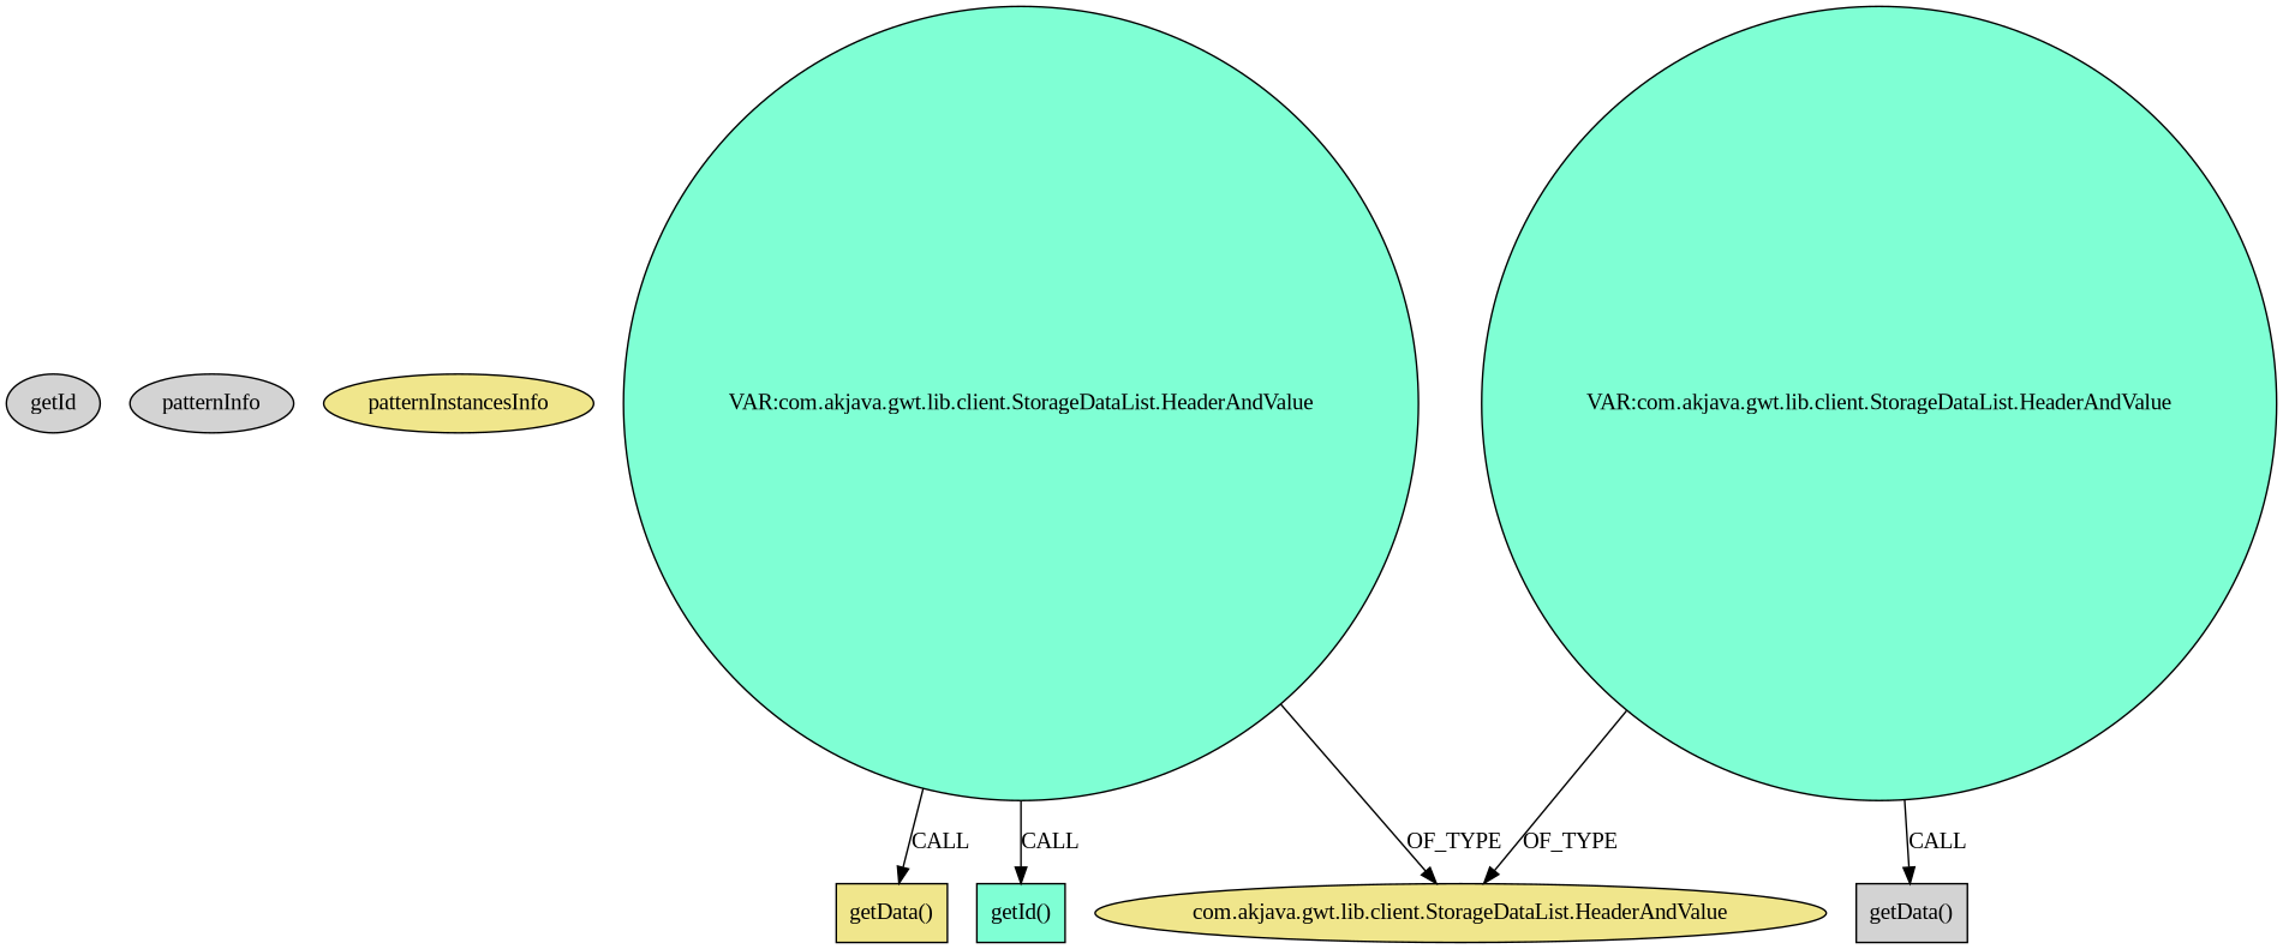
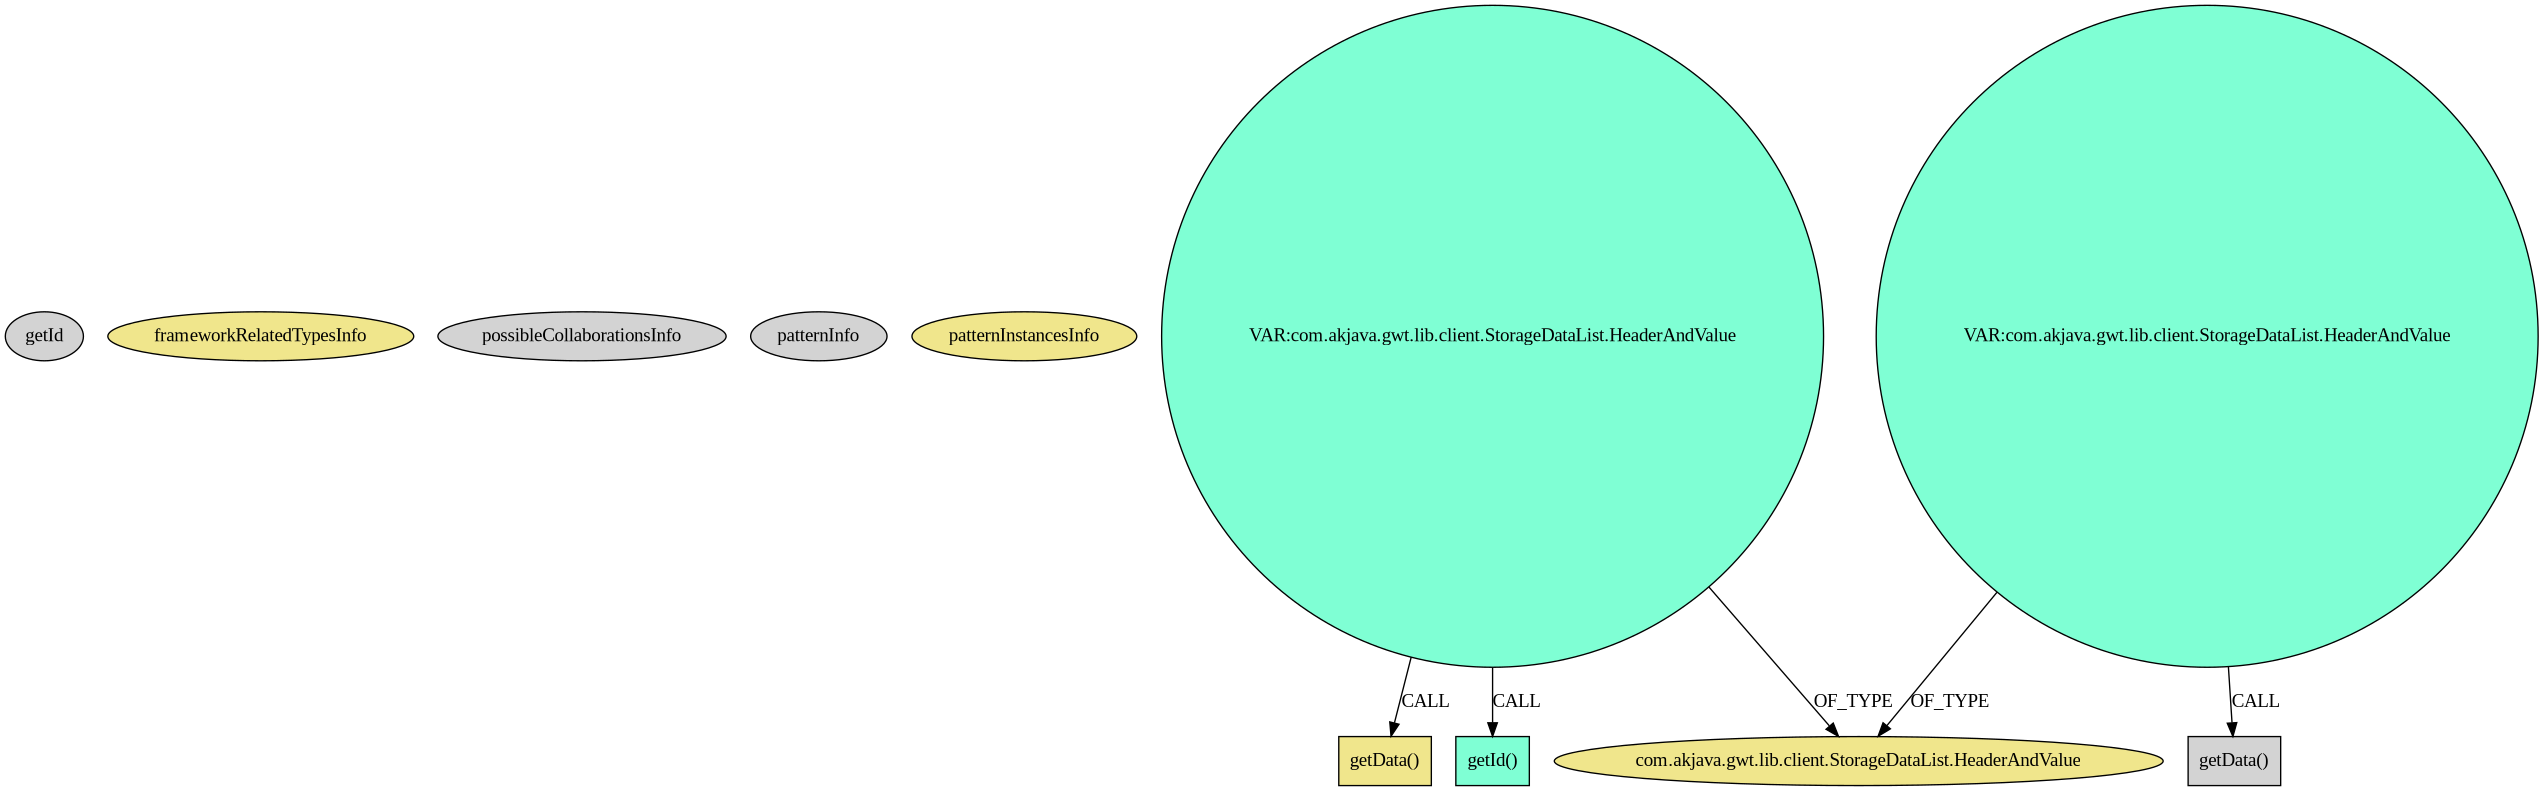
  digraph {
    fontname="Liberation Serif"
    node [fillcolor=lightgrey fontname="Liberation Serif" style=filled isFrameworkType=false]
    edge [fontname="Liberation Serif"]
    n1 [category=pattern graphId=1924 isAnonymous=false label=getId possibleRelation=false isFrameworkType=""]
+   frameworkRelatedTypesInfo [fillcolor=khaki isFrameworkType=""]
+   possibleCollaborationsInfo [isFrameworkType=""]
    patternInfo [frequency=2.0 patternRootClient=null isFrameworkType=""]
    patternInstancesInfo [0="akjava-GWT-Hangouts~/akjava-GWT-Hangouts/GWT-Hangouts-master/apps/easyoverlay/src/com/akjava/gwt/hangout/easyoverlay/client/EasyOverlay.java~EasyOverlay~492" 1="akjava-GWT-Hangouts~/akjava-GWT-Hangouts/GWT-Hangouts-master/apps/sound-player/src/com/akjava/gwt/hangout/soundplayer/client/HangoutSoundPlayer.java~HangoutSoundPlayer~561" fillcolor=khaki isFrameworkType=""]
    n6 [fillcolor=khaki label="com.akjava.gwt.lib.client.StorageDataList.HeaderAndValue" vertexType=FRAMEWORK_CLASS_TYPE]
    n7 [fillcolor=aquamarine label="VAR:com.akjava.gwt.lib.client.StorageDataList.HeaderAndValue" shape=circle vertexType=VARIABLE_EXPRESION]
    n8 [fillcolor=aquamarine label="getId()" shape=box vertexType=INSIDE_CALL]
    n9 [fillcolor=khaki label="getData()" shape=box vertexType=INSIDE_CALL]
    n10 [fillcolor=aquamarine label="VAR:com.akjava.gwt.lib.client.StorageDataList.HeaderAndValue" shape=circle vertexType=VARIABLE_EXPRESION]
    n11 [label="getData()" shape=box vertexType=INSIDE_CALL]
    n7 -> n6 [label=OF_TYPE]
    n7 -> n8 [label=CALL]
    n7 -> n9 [label=CALL]
    n10 -> n6 [label=OF_TYPE]
    n10 -> n11 [label=CALL]
  }
